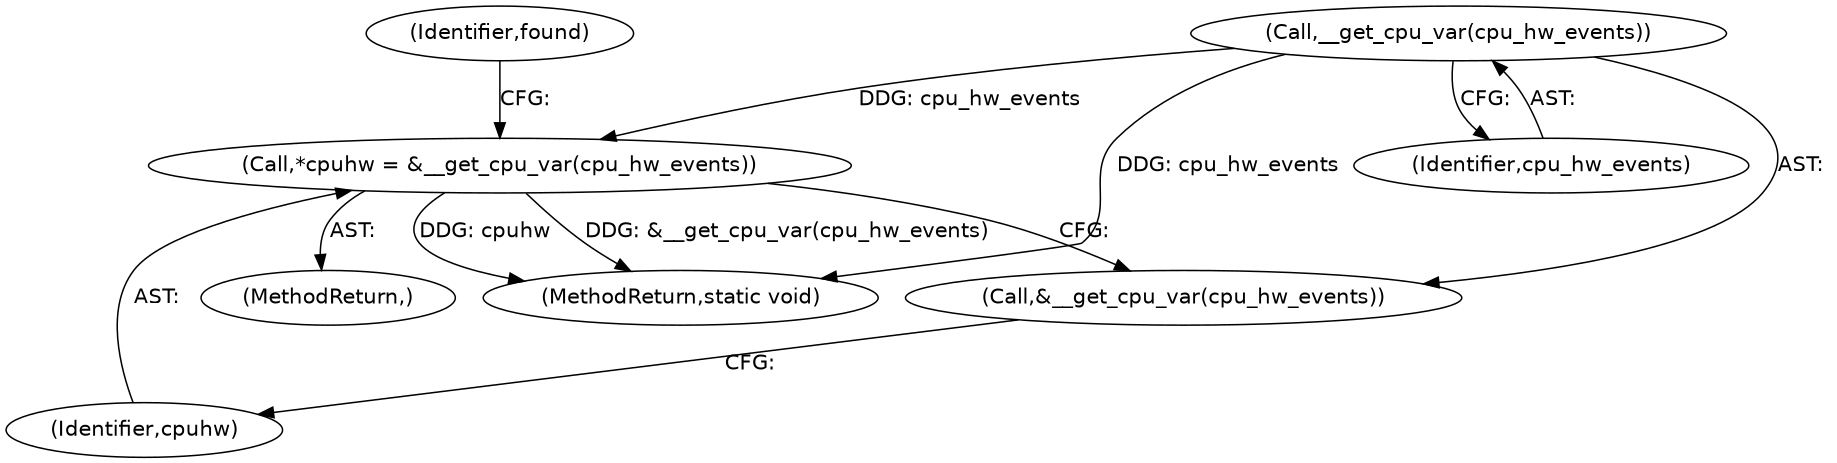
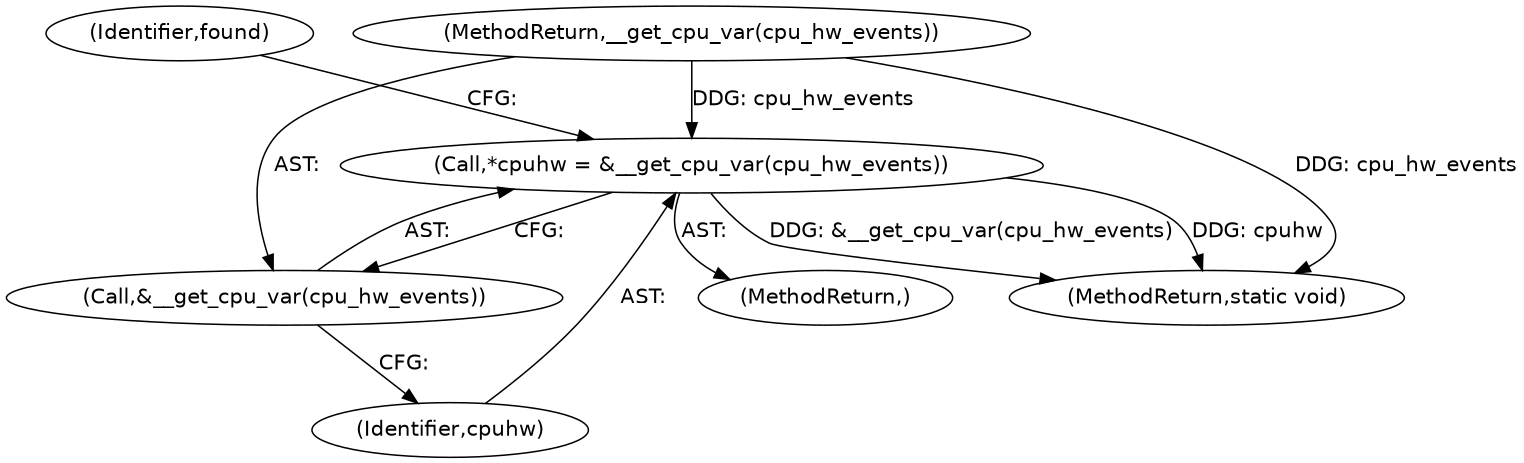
  digraph {
    fontname="DejaVu Sans"
    node [fontname="DejaVu Sans"]
    edge [fontname="DejaVu Sans"]
    n1 [label="(Call,*cpuhw = &__get_cpu_var(cpu_hw_events))"]
    n2 [label="(MethodReturn,static void)"]
    n3 [label="(MethodReturn,)"]
    n4 [label="(Call,&__get_cpu_var(cpu_hw_events))"]
    n5 [label="(Identifier,cpuhw)"]
-   n6 [label="(Call,__get_cpu_var(cpu_hw_events))"]
-   n7 [label="(Identifier,cpu_hw_events)"]
+   n6 [label="(MethodReturn,__get_cpu_var(cpu_hw_events))"]
    n8 [label="(Identifier,found)"]
    n1 -> n2 [label="DDG: &__get_cpu_var(cpu_hw_events)"]
    n1 -> n2 [label="DDG: cpuhw"]
    n1 -> n3 [label="AST: "]
    n1 -> n4 [label="CFG: "]
+   n4 -> n1 [label="AST: "]
    n4 -> n5 [label="CFG: "]
    n5 -> n1 [label="AST: "]
    n6 -> n1 [label="DDG: cpu_hw_events"]
    n6 -> n2 [label="DDG: cpu_hw_events"]
    n6 -> n4 [label="AST: "]
-   n6 -> n7 [label="CFG: "]
-   n7 -> n6 [label="AST: "]
    n8 -> n1 [label="CFG: "]
  }
